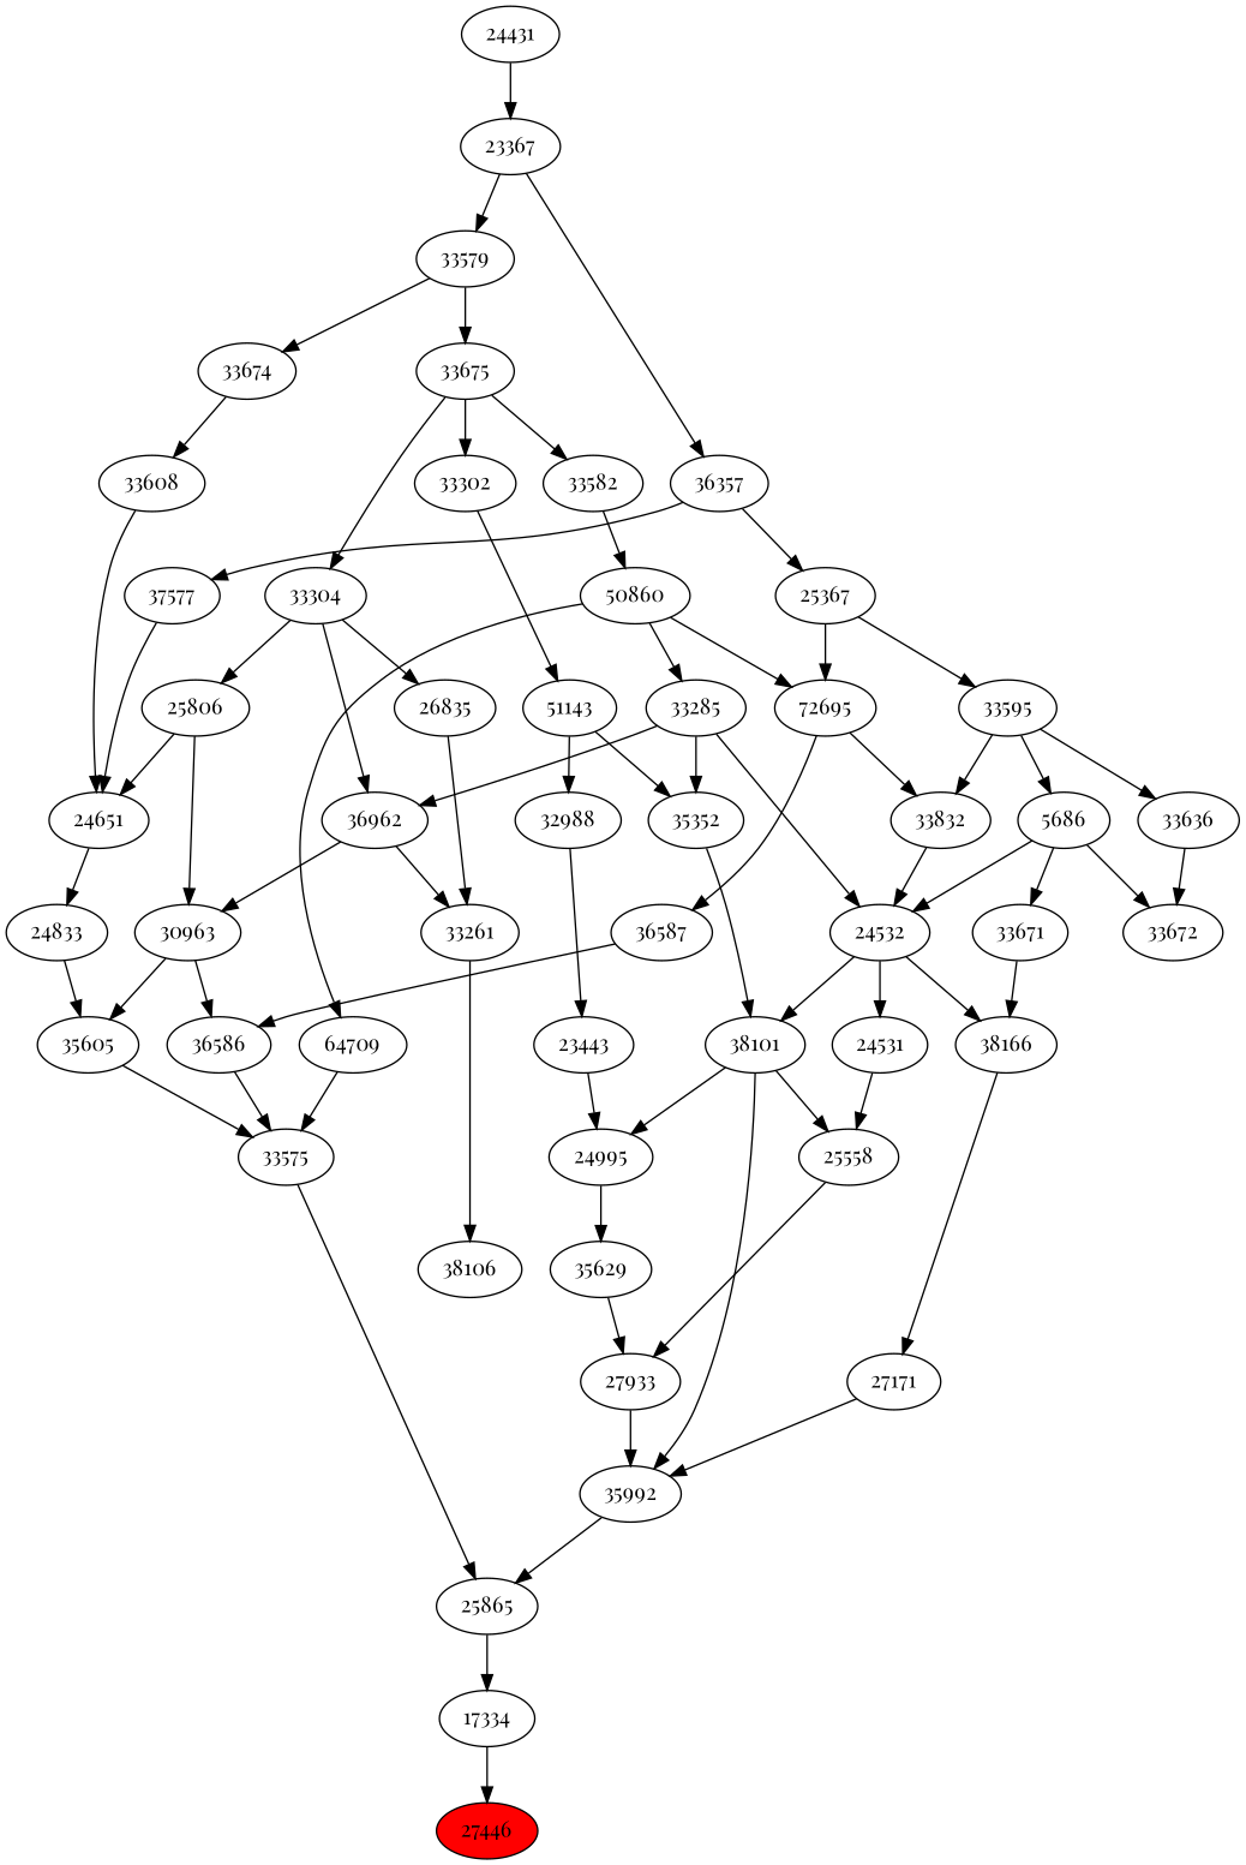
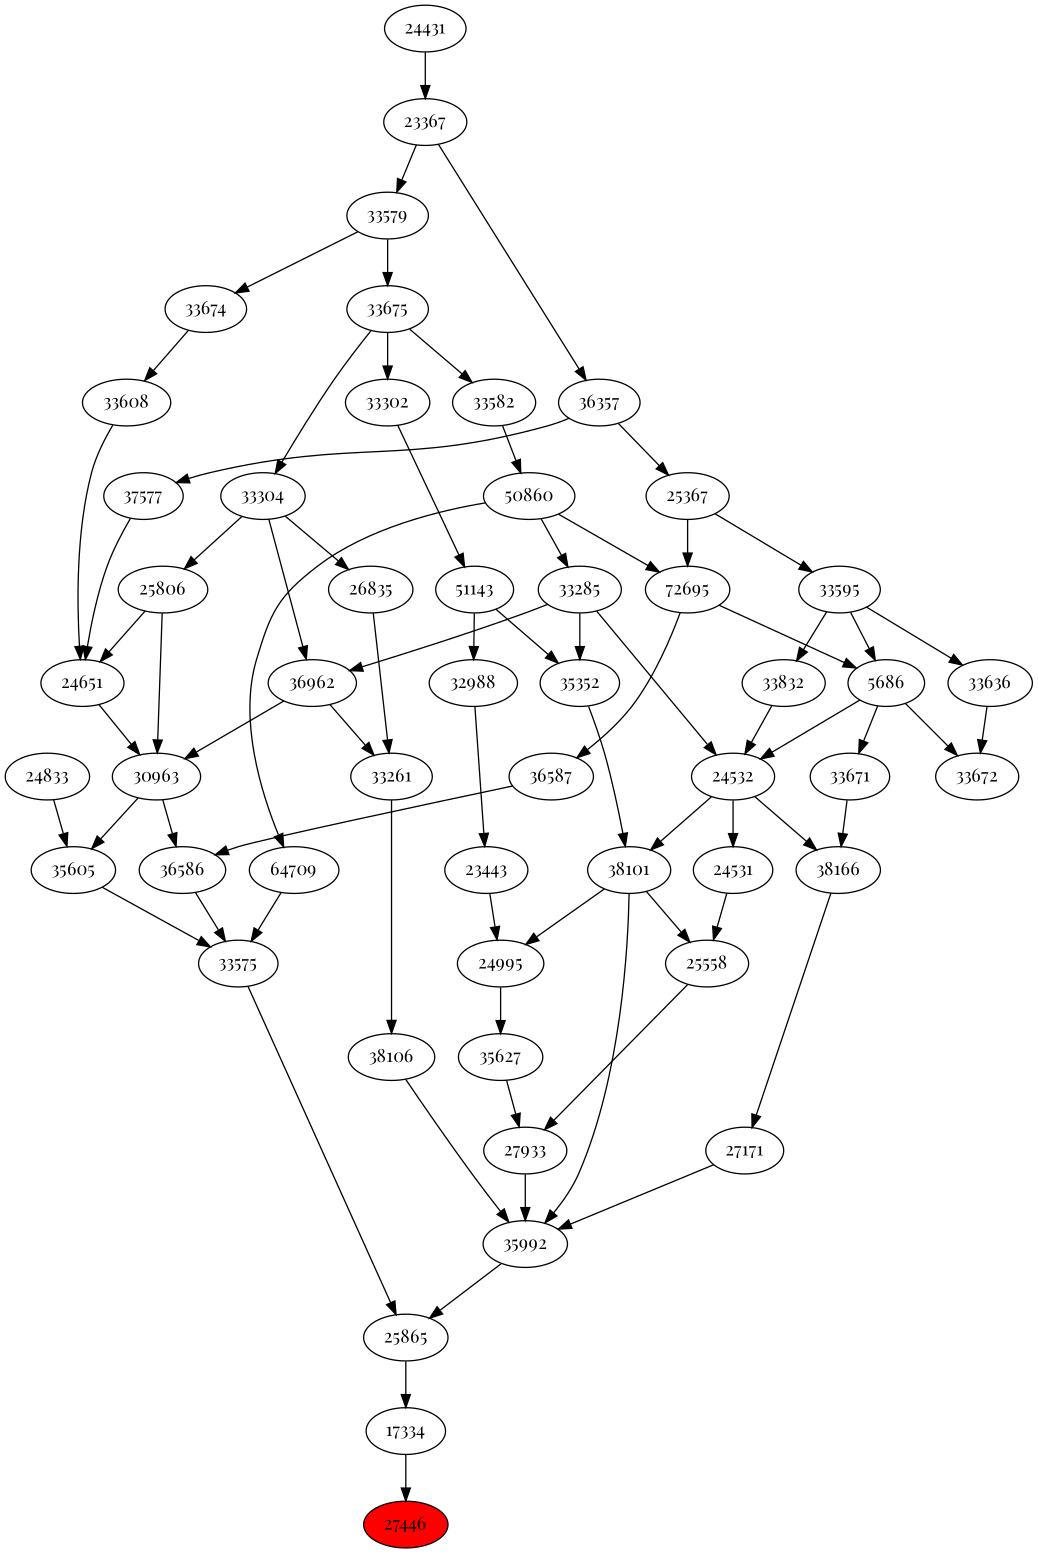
  strict digraph {
    fontname="Playfair Display"
    node [fontname="Playfair Display"]
    edge [fontname="Playfair Display"]
    n1 [fillcolor=red label=27446 style=filled]
    n2 [label=17334]
    n3 [label=25865]
    n4 [label=35992]
    n5 [label=33575]
    n6 [label=27933]
    n7 [label=27171]
    n8 [label=38101]
    n9 [label=25558]
    n10 [label=24995]
-   n11 [label=35629]
+   n11 [label=35627]
    n12 [label=38106]
    n13 [label=36586]
    n14 [label=35605]
    n15 [label=64709]
    n16 [label=33672]
    n17 [label=38166]
    n18 [label=24532]
    n19 [label=24531]
    n20 [label=35352]
    n21 [label=33261]
    n22 [label=36587]
    n23 [label=30963]
    n24 [label=24833]
    n25 [label=50860]
    n26 [label=33285]
    n27 [label=72695]
    n28 [label=36962]
    n29 [label=33832]
    n30 [label=33636]
    n31 [label=5686]
    n32 [label=33671]
    n33 [label=51143]
    n34 [label=32988]
    n35 [label=23443]
    n36 [label=26835]
    n37 [label=25806]
    n38 [label=24651]
    n39 [label=33582]
    n40 [label=33595]
    n41 [label=33302]
    n42 [label=33304]
    n43 [label=25367]
    n44 [label=33608]
    n45 [label=37577]
    n46 [label=33675]
    n47 [label=36357]
    n48 [label=33674]
    n49 [label=33579]
    n50 [label=23367]
    n51 [label=24431]
    n2 -> n1
    n3 -> n2
    n4 -> n3
    n5 -> n3
    n6 -> n4
    n7 -> n4
    n8 -> n4
    n8 -> n9
    n8 -> n10
    n9 -> n6
    n10 -> n11
    n11 -> n6
+   n12 -> n4
    n13 -> n5
    n14 -> n5
    n15 -> n5
    n17 -> n7
    n18 -> n8
    n18 -> n17
    n18 -> n19
    n19 -> n9
    n20 -> n8
    n21 -> n12
    n22 -> n13
    n23 -> n13
    n23 -> n14
    n24 -> n14
    n25 -> n15
    n25 -> n26
    n25 -> n27
    n26 -> n18
    n26 -> n20
    n26 -> n28
    n27 -> n22
-   n27 -> n29
+   n27 -> n31
    n28 -> n21
    n28 -> n23
    n29 -> n18
    n30 -> n16
    n31 -> n16
    n31 -> n18
    n31 -> n32
    n32 -> n17
    n33 -> n20
    n33 -> n34
    n34 -> n35
    n35 -> n10
    n36 -> n21
    n37 -> n23
    n37 -> n38
-   n38 -> n24
+   n38 -> n23
    n39 -> n25
    n40 -> n29
    n40 -> n30
    n40 -> n31
    n41 -> n33
    n42 -> n28
    n42 -> n36
    n42 -> n37
    n43 -> n27
    n43 -> n40
    n44 -> n38
    n45 -> n38
    n46 -> n39
    n46 -> n41
    n46 -> n42
    n47 -> n43
    n47 -> n45
    n48 -> n44
    n49 -> n46
    n49 -> n48
    n50 -> n47
    n50 -> n49
    n51 -> n50
  }
